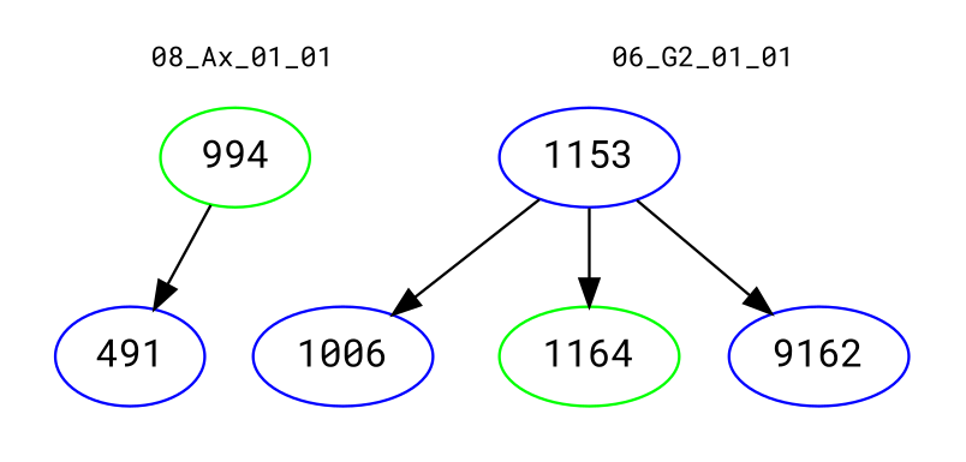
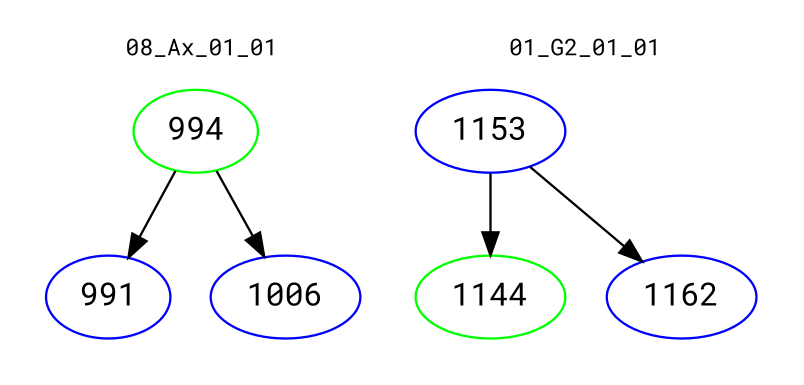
  digraph {
    fontname="Roboto Mono"
    node [color=blue fontname="Roboto Mono"]
    edge [color=black fontname="Roboto Mono"]
    n1 [color=green label=994]
-   n2 [label=491]
+   n2 [label=991]
    n3 [label=1006]
    n4 [label=1153]
-   n5 [color=green label=1164]
-   n6 [label=9162]
+   n5 [color=green label=1144]
+   n6 [label=1162]
    subgraph cluster_1 {
      color=white
      fontsize=10
      label="08_Ax_01_01"
      n1
      n2
      n3
    }
    subgraph cluster_2 {
      color=white
      fontsize=10
-     label="06_G2_01_01"
+     label="01_G2_01_01"
      n4
      n5
      n6
    }
    n1 -> n2
-   n4 -> n3
+   n1 -> n3
    n4 -> n5
    n4 -> n6
  }
